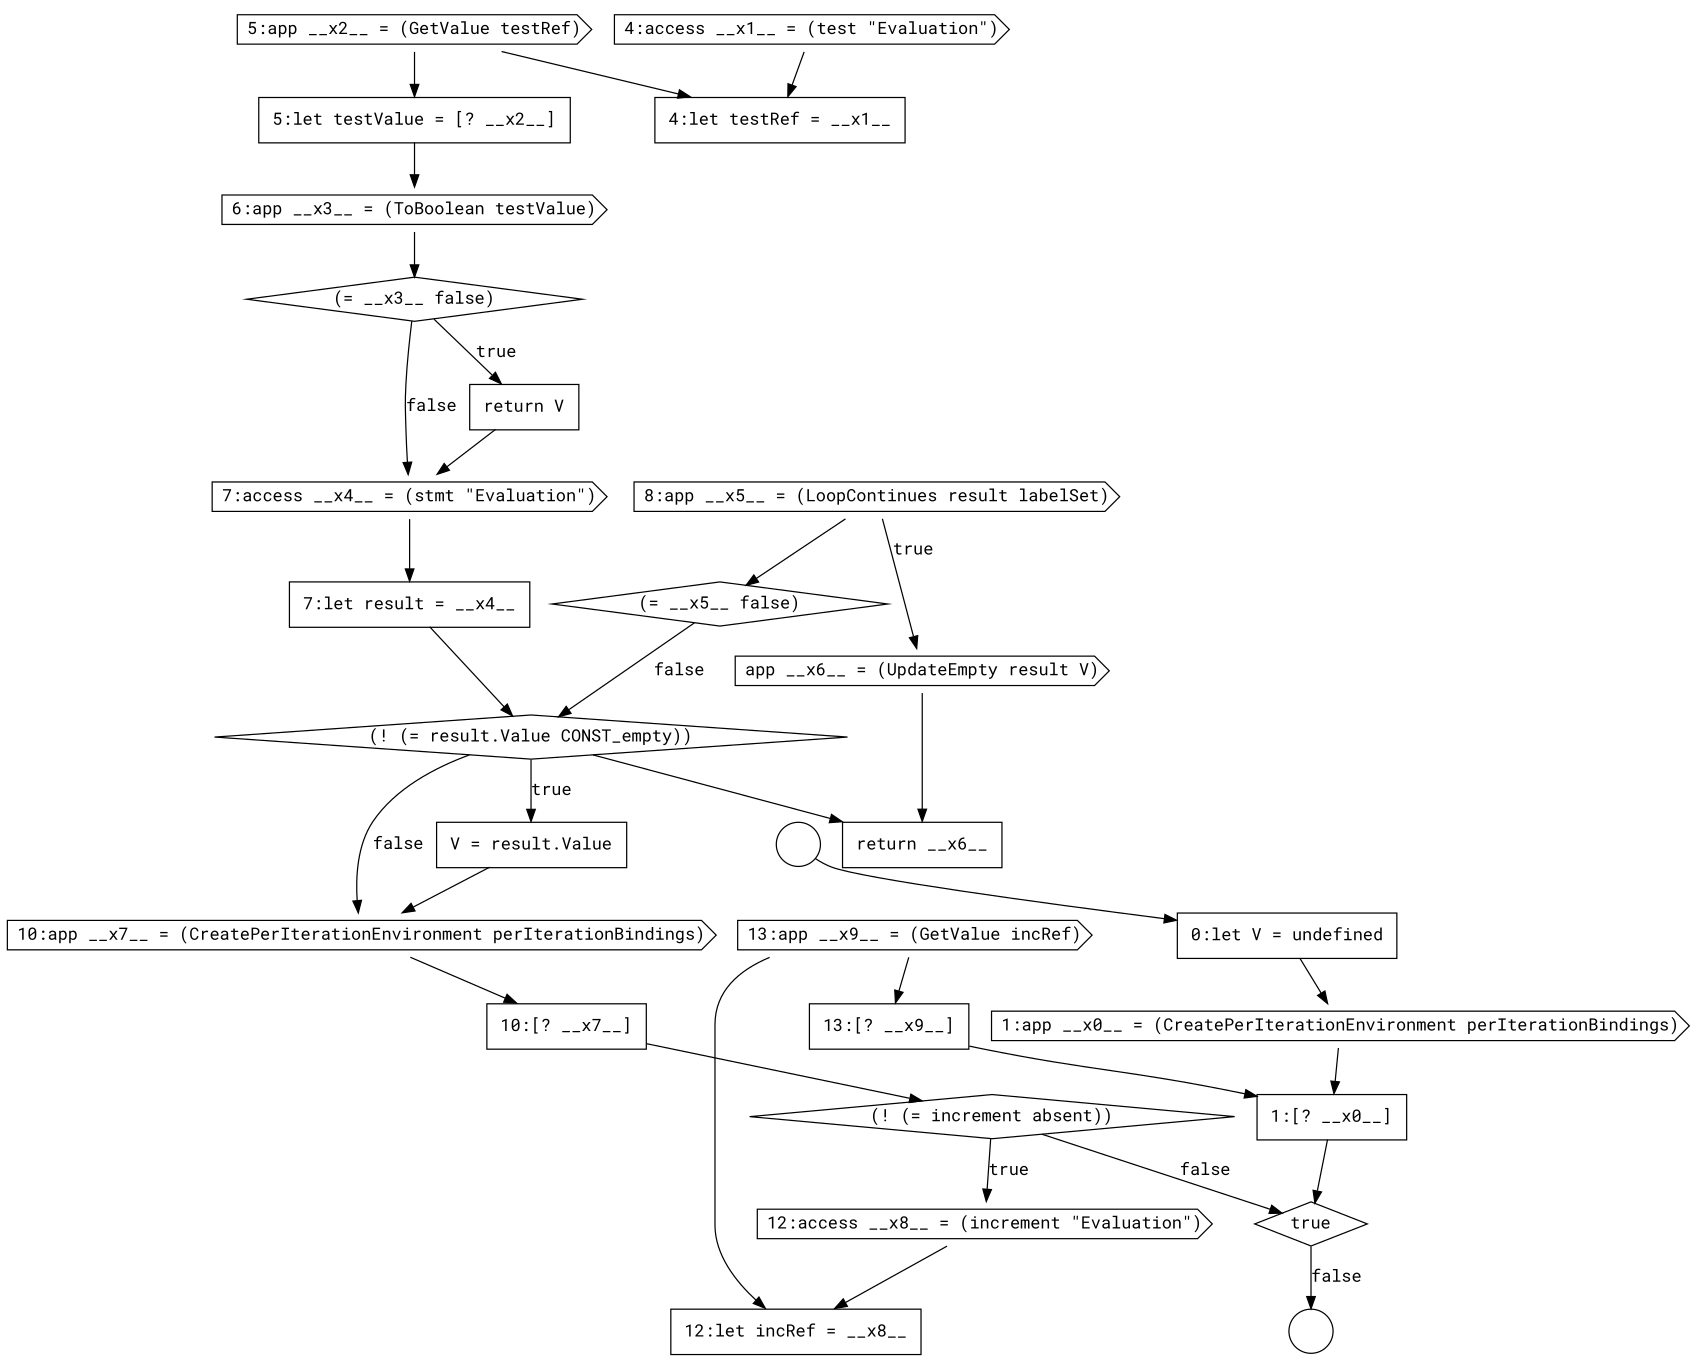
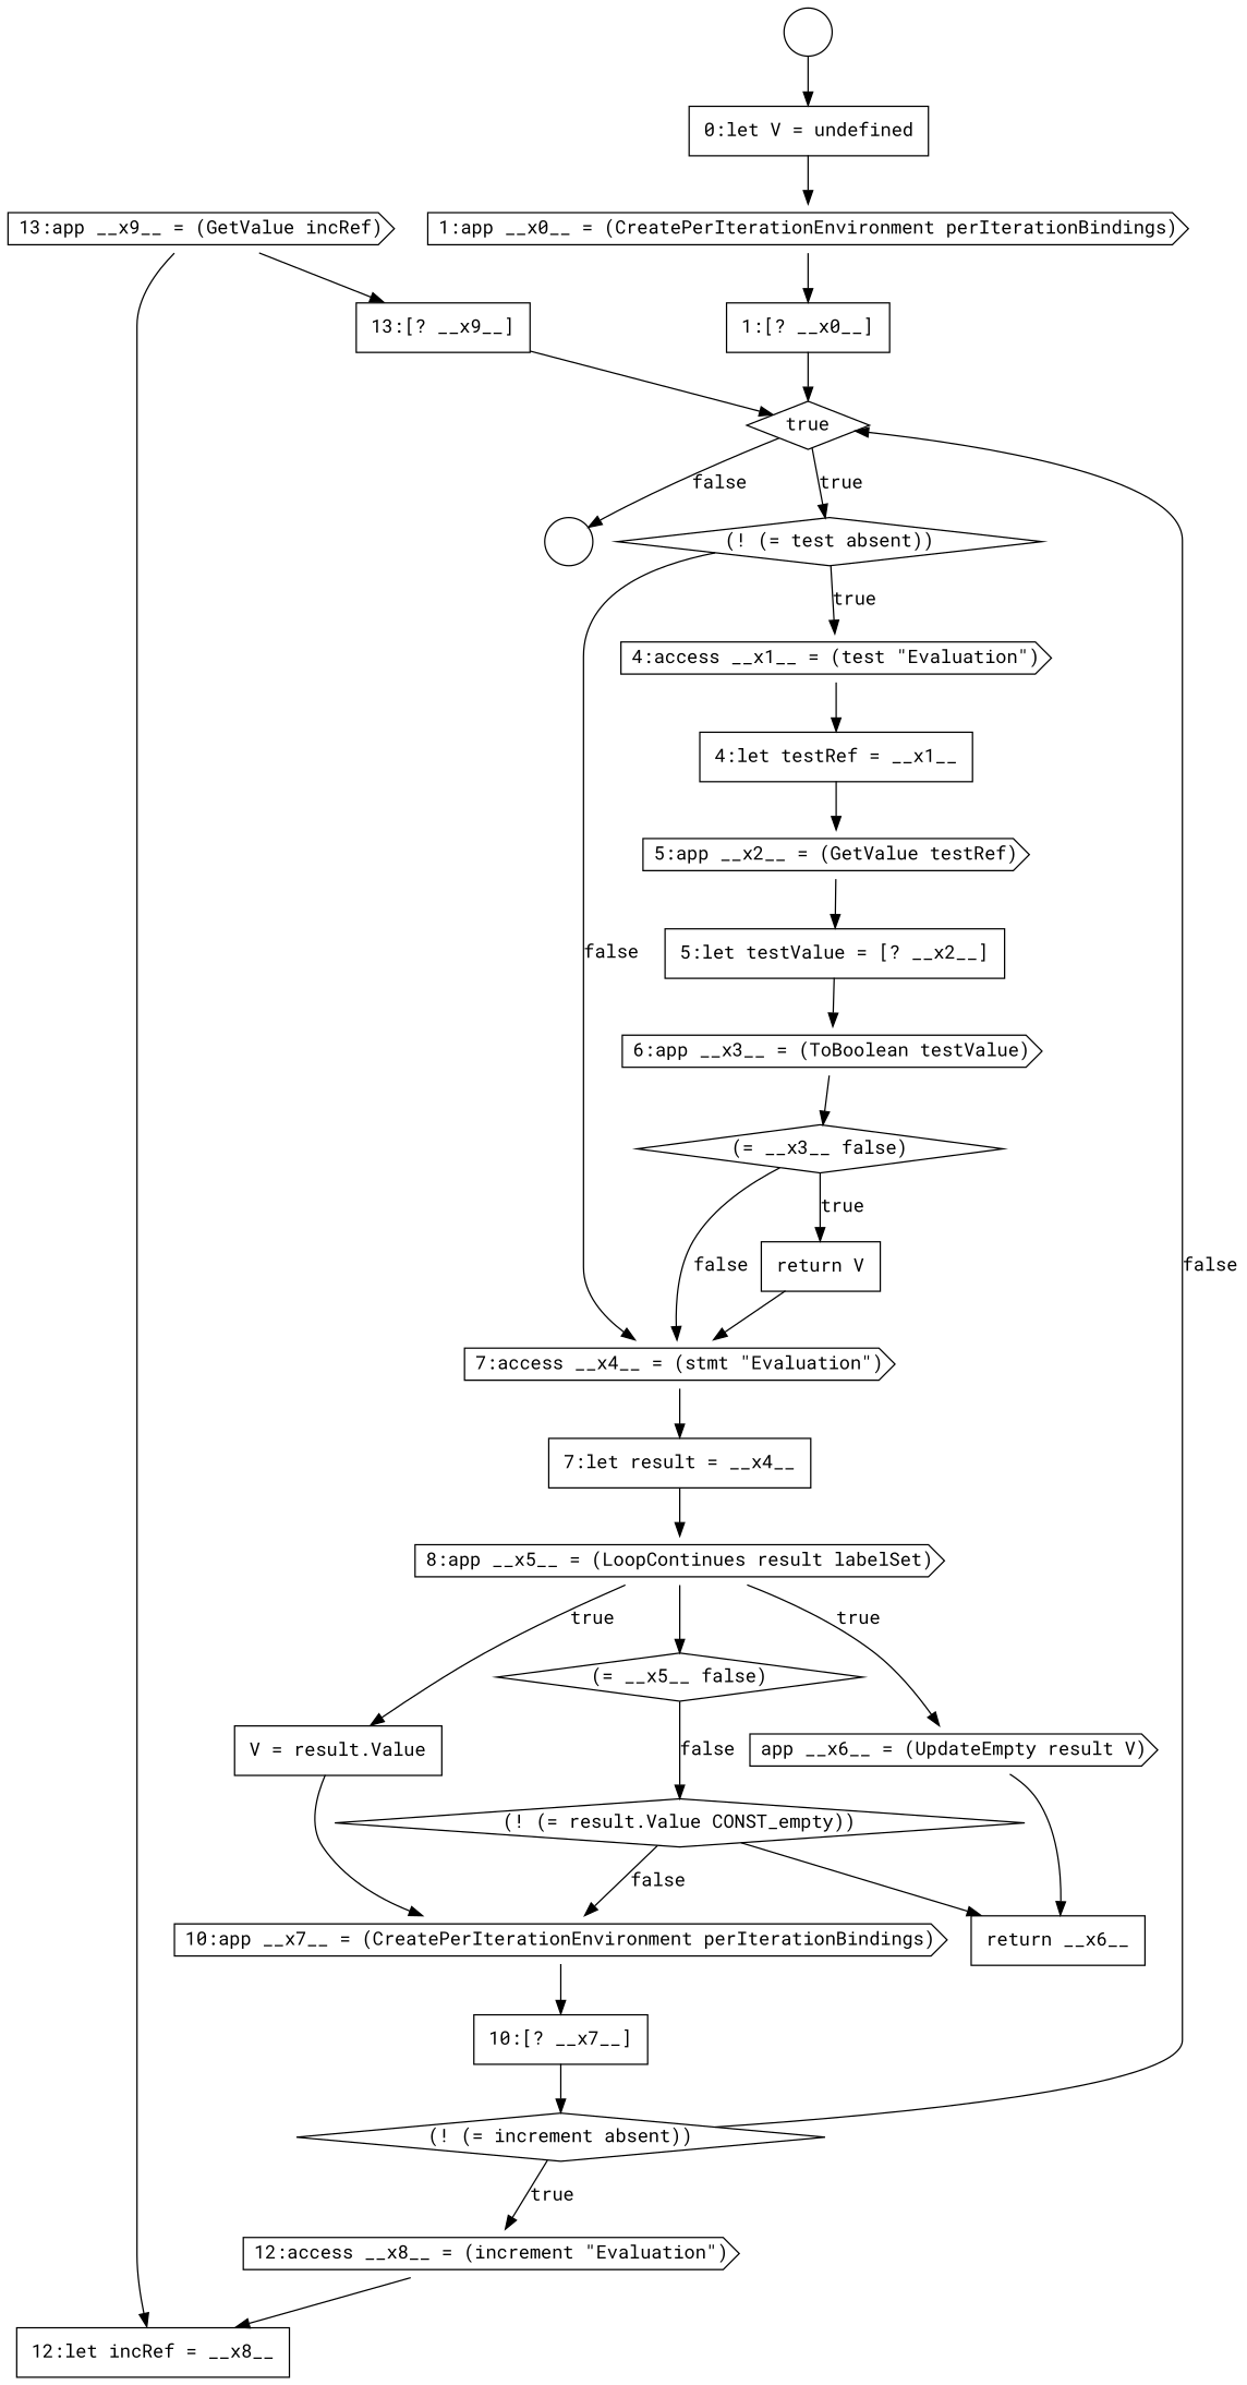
  digraph {
    fontname="Roboto Mono"
    node [color=black fillcolor=white fontname="Roboto Mono" shape=none style=filled]
    edge [color=black fontname="Roboto Mono"]
    n1 [label=<<font color="black">12:access __x8__ = (increment &quot;Evaluation&quot;)</font>> shape=cds]
    n2 [label=<<font color="black">     <table border="0" cellborder="1" cellspacing="0" cellpadding="10">       <tr><td align="left">12:let incRef = __x8__</td></tr>     </table>   </font>> margin=0]
    n3 [label=<<font color="black">(! (= result.Value CONST_empty))</font>> shape=diamond]
    n4 [label=<<font color="black">10:app __x7__ = (CreatePerIterationEnvironment perIterationBindings)</font>> shape=cds]
    n5 [label=<<font color="black">     <table border="0" cellborder="1" cellspacing="0" cellpadding="10">       <tr><td align="left">V = result.Value</td></tr>     </table>   </font>> margin=0]
    n6 [label=<<font color="black">     <table border="0" cellborder="1" cellspacing="0" cellpadding="10">       <tr><td align="left">return __x6__</td></tr>     </table>   </font>> margin=0]
    n7 [label=<<font color="black">     <table border="0" cellborder="1" cellspacing="0" cellpadding="10">       <tr><td align="left">10:[? __x7__]</td></tr>     </table>   </font>> margin=0]
    n8 [label=<<font color="black">true</font>> shape=diamond]
    n9 [label=" " shape=circle]
+   n10 [label=<<font color="black">(! (= test absent))</font>> shape=diamond]
    n11 [label=<<font color="black">7:access __x4__ = (stmt &quot;Evaluation&quot;)</font>> shape=cds]
    n12 [label=<<font color="black">4:access __x1__ = (test &quot;Evaluation&quot;)</font>> shape=cds]
    n13 [label=<<font color="black">8:app __x5__ = (LoopContinues result labelSet)</font>> shape=cds]
    n14 [label=<<font color="black">(= __x5__ false)</font>> shape=diamond]
    n15 [label=<<font color="black">app __x6__ = (UpdateEmpty result V)</font>> shape=cds]
    n16 [label=<<font color="black">(! (= increment absent))</font>> shape=diamond]
    n17 [label=<<font color="black">13:app __x9__ = (GetValue incRef)</font>> shape=cds]
    n18 [label=<<font color="black">     <table border="0" cellborder="1" cellspacing="0" cellpadding="10">       <tr><td align="left">13:[? __x9__]</td></tr>     </table>   </font>> margin=0]
    n19 [label=<<font color="black">     <table border="0" cellborder="1" cellspacing="0" cellpadding="10">       <tr><td align="left">7:let result = __x4__</td></tr>     </table>   </font>> margin=0]
    n20 [label=<<font color="black">1:app __x0__ = (CreatePerIterationEnvironment perIterationBindings)</font>> shape=cds]
    n21 [label=<<font color="black">     <table border="0" cellborder="1" cellspacing="0" cellpadding="10">       <tr><td align="left">1:[? __x0__]</td></tr>     </table>   </font>> margin=0]
    n22 [label=<<font color="black">6:app __x3__ = (ToBoolean testValue)</font>> shape=cds]
    n23 [label=<<font color="black">(= __x3__ false)</font>> shape=diamond]
    n24 [label=<<font color="black">     <table border="0" cellborder="1" cellspacing="0" cellpadding="10">       <tr><td align="left">return V</td></tr>     </table>   </font>> margin=0]
    n25 [label=<<font color="black">     <table border="0" cellborder="1" cellspacing="0" cellpadding="10">       <tr><td align="left">0:let V = undefined</td></tr>     </table>   </font>> margin=0]
    n26 [label=<<font color="black">     <table border="0" cellborder="1" cellspacing="0" cellpadding="10">       <tr><td align="left">4:let testRef = __x1__</td></tr>     </table>   </font>> margin=0]
    n27 [label=<<font color="black">5:app __x2__ = (GetValue testRef)</font>> shape=cds]
    n28 [label=<<font color="black">     <table border="0" cellborder="1" cellspacing="0" cellpadding="10">       <tr><td align="left">5:let testValue = [? __x2__]</td></tr>     </table>   </font>> margin=0]
    n29 [label=" " shape=circle]
    n1 -> n2
    n3 -> n4 [label=<<font color="black">false</font>>]
-   n3 -> n5 [label=<<font color="black">true</font>>]
+   n13 -> n5 [label=<<font color="black">true</font>>]
    n3 -> n6
    n4 -> n7
    n5 -> n4
    n7 -> n16
    n8 -> n9 [label=<<font color="black">false</font>>]
+   n8 -> n10 [label=<<font color="black">true</font>>]
+   n10 -> n11 [label=<<font color="black">false</font>>]
+   n10 -> n12 [label=<<font color="black">true</font>>]
    n11 -> n19
    n12 -> n26
    n13 -> n14
    n13 -> n15 [label=<<font color="black">true</font>>]
    n14 -> n3 [label=<<font color="black">false</font>>]
    n15 -> n6
    n16 -> n1 [label=<<font color="black">true</font>>]
    n16 -> n8 [label=<<font color="black">false</font>>]
    n17 -> n2
    n17 -> n18
-   n18 -> n21
-   n19 -> n3
+   n18 -> n8
+   n19 -> n13
    n20 -> n21
    n21 -> n8
    n22 -> n23
    n23 -> n11 [label=<<font color="black">false</font>>]
    n23 -> n24 [label=<<font color="black">true</font>>]
    n24 -> n11
    n25 -> n20
-   n27 -> n26
+   n26 -> n27
    n27 -> n28
    n28 -> n22
    n29 -> n25
  }
